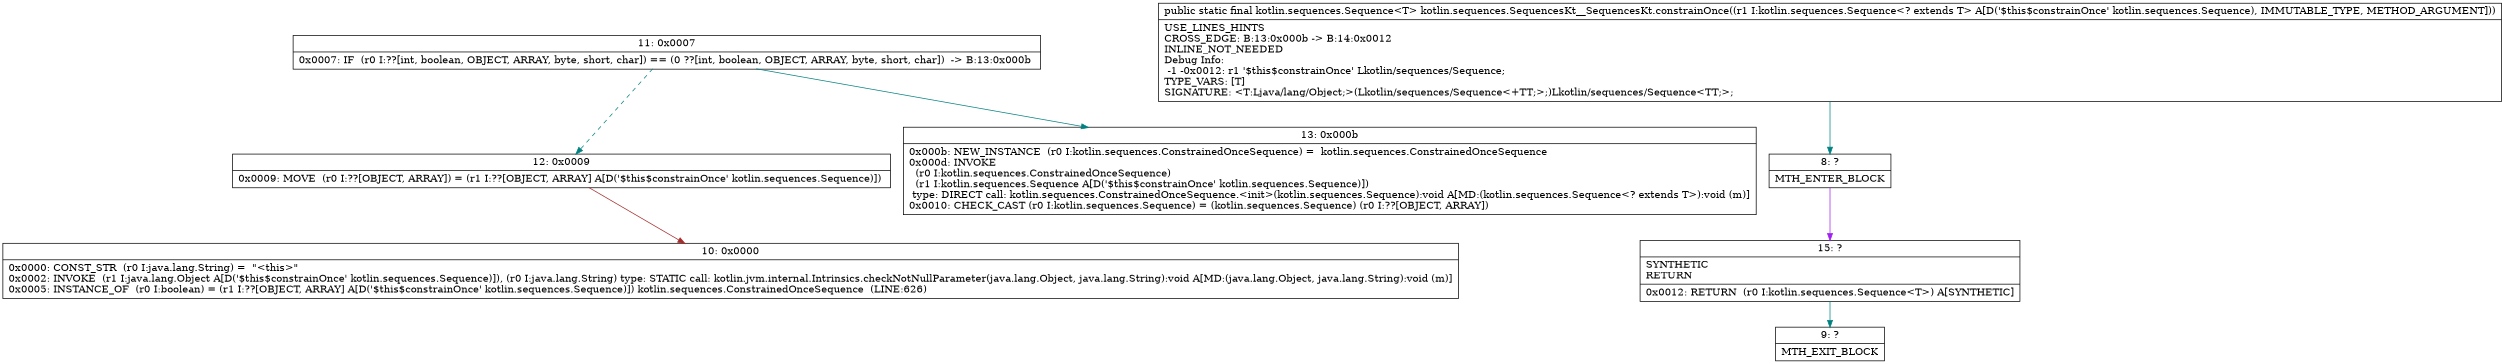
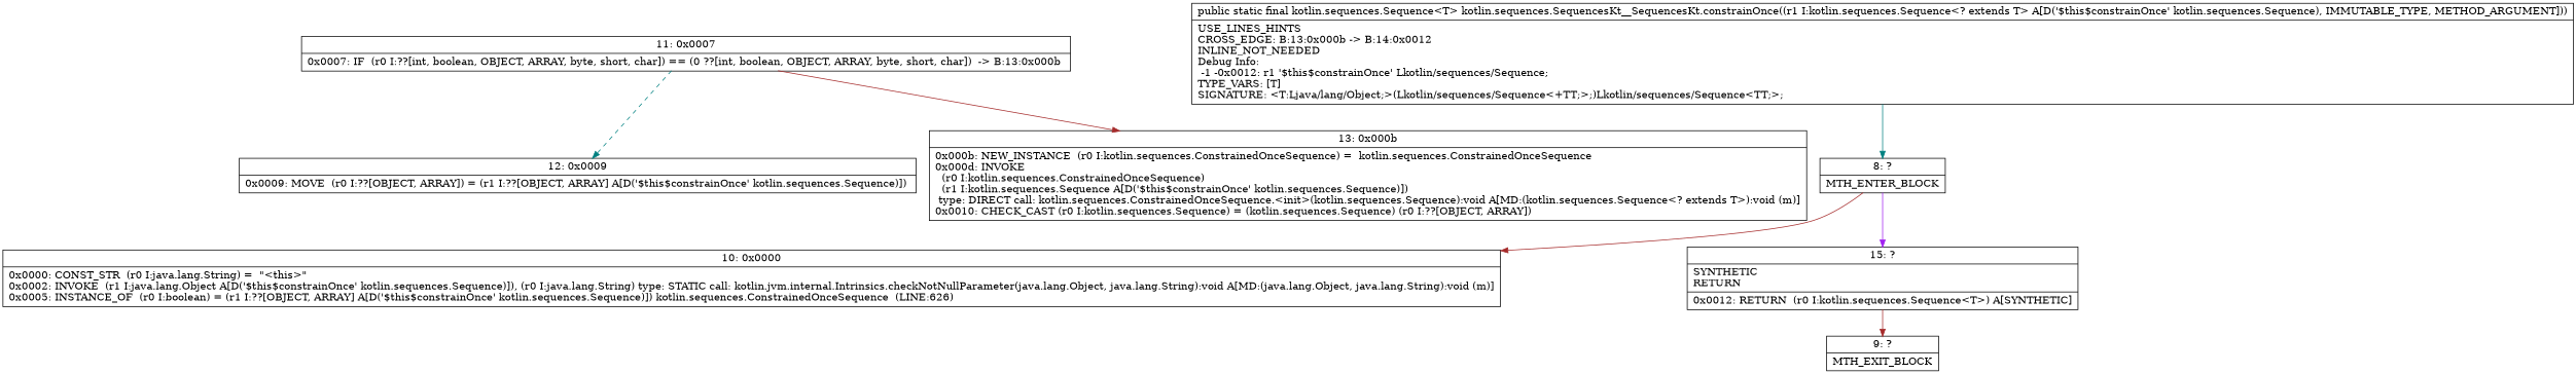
  digraph {
    node [shape=record]
    edge [color=teal]
    n1 [label="{8\:\ ?|MTH_ENTER_BLOCK\l}"]
    n2 [label="{10\:\ 0x0000|0x0000: CONST_STR  (r0 I:java.lang.String) =  \"\<this\>\" \l0x0002: INVOKE  (r1 I:java.lang.Object A[D('$this$constrainOnce' kotlin.sequences.Sequence)]), (r0 I:java.lang.String) type: STATIC call: kotlin.jvm.internal.Intrinsics.checkNotNullParameter(java.lang.Object, java.lang.String):void A[MD:(java.lang.Object, java.lang.String):void (m)]\l0x0005: INSTANCE_OF  (r0 I:boolean) = (r1 I:??[OBJECT, ARRAY] A[D('$this$constrainOnce' kotlin.sequences.Sequence)]) kotlin.sequences.ConstrainedOnceSequence  (LINE:626)\l}"]
    n3 [label="{15\:\ ?|SYNTHETIC\lRETURN\l|0x0012: RETURN  (r0 I:kotlin.sequences.Sequence\<T\>) A[SYNTHETIC]\l}"]
    n4 [label="{11\:\ 0x0007|0x0007: IF  (r0 I:??[int, boolean, OBJECT, ARRAY, byte, short, char]) == (0 ??[int, boolean, OBJECT, ARRAY, byte, short, char])  \-\> B:13:0x000b \l}"]
    n5 [label="{12\:\ 0x0009|0x0009: MOVE  (r0 I:??[OBJECT, ARRAY]) = (r1 I:??[OBJECT, ARRAY] A[D('$this$constrainOnce' kotlin.sequences.Sequence)]) \l}"]
    n6 [label="{13\:\ 0x000b|0x000b: NEW_INSTANCE  (r0 I:kotlin.sequences.ConstrainedOnceSequence) =  kotlin.sequences.ConstrainedOnceSequence \l0x000d: INVOKE  \l  (r0 I:kotlin.sequences.ConstrainedOnceSequence)\l  (r1 I:kotlin.sequences.Sequence A[D('$this$constrainOnce' kotlin.sequences.Sequence)])\l type: DIRECT call: kotlin.sequences.ConstrainedOnceSequence.\<init\>(kotlin.sequences.Sequence):void A[MD:(kotlin.sequences.Sequence\<? extends T\>):void (m)]\l0x0010: CHECK_CAST (r0 I:kotlin.sequences.Sequence) = (kotlin.sequences.Sequence) (r0 I:??[OBJECT, ARRAY]) \l}"]
    n7 [label="{9\:\ ?|MTH_EXIT_BLOCK\l}"]
    n8 [label="{public static final kotlin.sequences.Sequence\<T\> kotlin.sequences.SequencesKt__SequencesKt.constrainOnce((r1 I:kotlin.sequences.Sequence\<? extends T\> A[D('$this$constrainOnce' kotlin.sequences.Sequence), IMMUTABLE_TYPE, METHOD_ARGUMENT]))  | USE_LINES_HINTS\lCROSS_EDGE: B:13:0x000b \-\> B:14:0x0012\lINLINE_NOT_NEEDED\lDebug Info:\l  \-1 \-0x0012: r1 '$this$constrainOnce' Lkotlin\/sequences\/Sequence;\lTYPE_VARS: [T]\lSIGNATURE: \<T:Ljava\/lang\/Object;\>(Lkotlin\/sequences\/Sequence\<+TT;\>;)Lkotlin\/sequences\/Sequence\<TT;\>;\l}"]
-   n5 -> n2 [color=brown]
+   n1 -> n2 [color=brown]
    n1 -> n3 [color=purple]
-   n3 -> n7
+   n3 -> n7 [color=brown]
    n4 -> n5 [style=dashed]
-   n4 -> n6
+   n4 -> n6 [color=brown]
    n8 -> n1
  }
